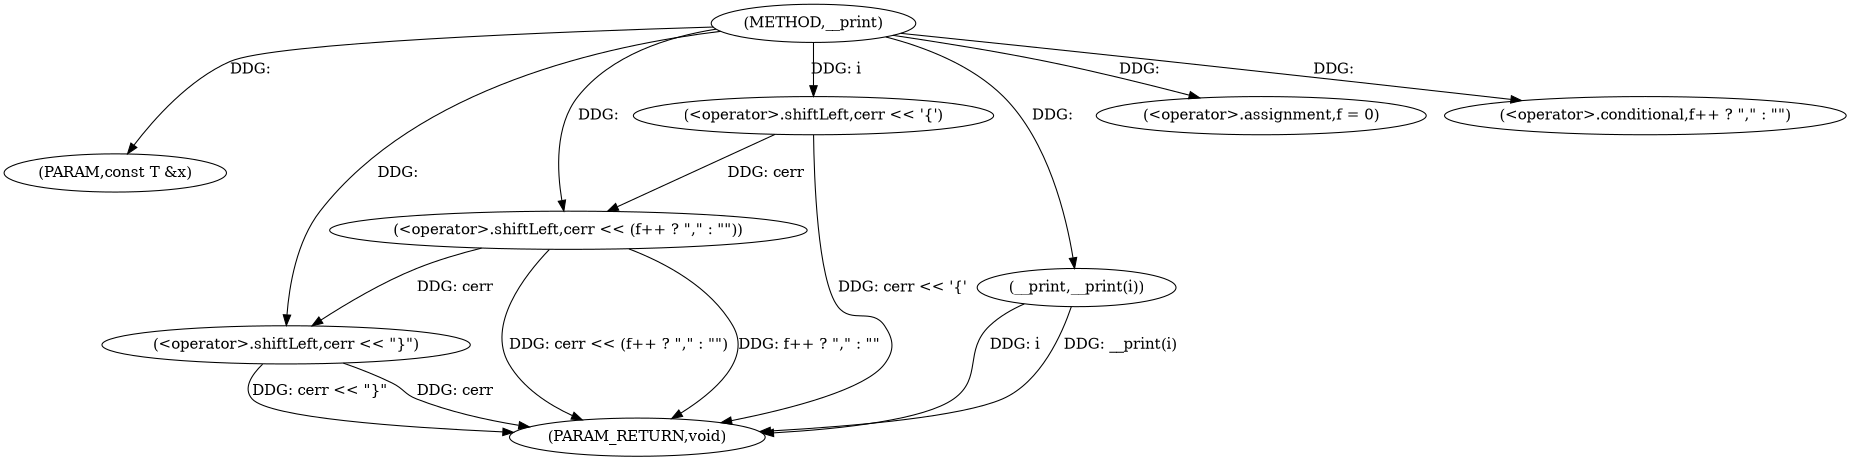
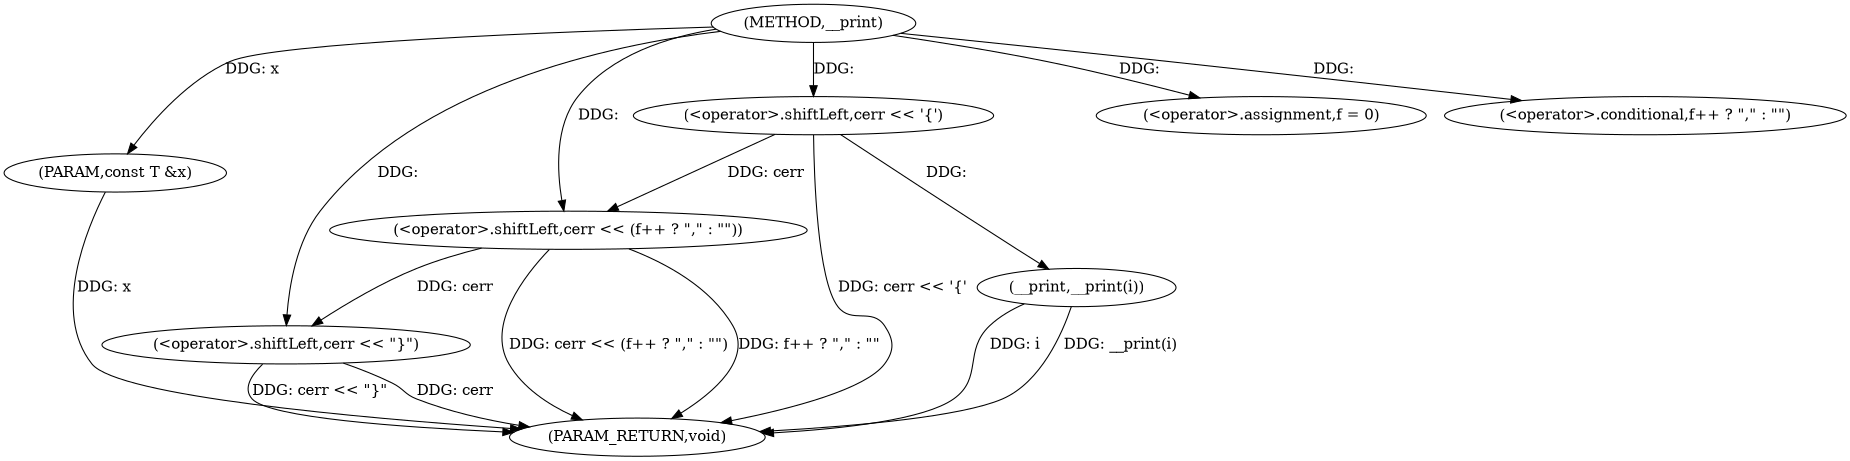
  digraph {
    n1 [label="(METHOD,__print)"]
    n2 [label="(PARAM,const T &x)"]
    n3 [label="(<operator>.assignment,f = 0)"]
    n4 [label="(<operator>.shiftLeft,cerr << '{')"]
    n5 [label="(<operator>.shiftLeft,cerr << \"}\")"]
    n6 [label="(<operator>.shiftLeft,cerr << (f++ ? \",\" : \"\"))"]
    n7 [label="(__print,__print(i))"]
    n8 [label="(<operator>.conditional,f++ ? \",\" : \"\")"]
    n9 [label="(PARAM_RETURN,void)"]
-   n1 -> n2 [label="DDG: "]
+   n1 -> n2 [label="DDG: x"]
    n1 -> n3 [label="DDG: "]
-   n1 -> n4 [label="DDG: i"]
+   n1 -> n4 [label="DDG: "]
    n1 -> n5 [label="DDG: "]
    n1 -> n6 [label="DDG: "]
-   n1 -> n7 [label="DDG: "]
+   n4 -> n7 [label="DDG: "]
    n1 -> n8 [label="DDG: "]
+   n2 -> n9 [label="DDG: x"]
    n4 -> n6 [label="DDG: cerr"]
    n4 -> n9 [label="DDG: cerr << '{'"]
    n5 -> n9 [label="DDG: cerr"]
    n5 -> n9 [label="DDG: cerr << \"}\""]
    n6 -> n5 [label="DDG: cerr"]
    n6 -> n9 [label="DDG: f++ ? \",\" : \"\""]
    n6 -> n9 [label="DDG: cerr << (f++ ? \",\" : \"\")"]
    n7 -> n9 [label="DDG: __print(i)"]
    n7 -> n9 [label="DDG: i"]
  }
